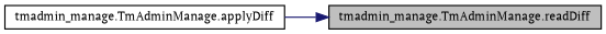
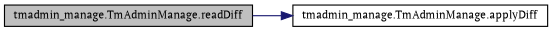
  digraph {
    rankdir=RL
    fontname="PT Serif"
    node [color=black fontname="PT Serif" fontsize=10 shape=record style=filled]
    n1 [fillcolor=grey75 fontcolor=black height=0.2 label="tmadmin_manage.TmAdminManage.readDiff" width=0.4]
    n2 [fillcolor=white height=0.2 label="tmadmin_manage.TmAdminManage.applyDiff" width=0.4]
-   n1 -> n2 [color=midnightblue dir=back fontname="PT Serif" fontsize=10 labelfontname=Helvetica labelfontsize=10 style=solid]
+   n2 -> n1 [color=midnightblue dir=back fontname="PT Serif" fontsize=10 labelfontname=Helvetica labelfontsize=10 style=solid]
  }
